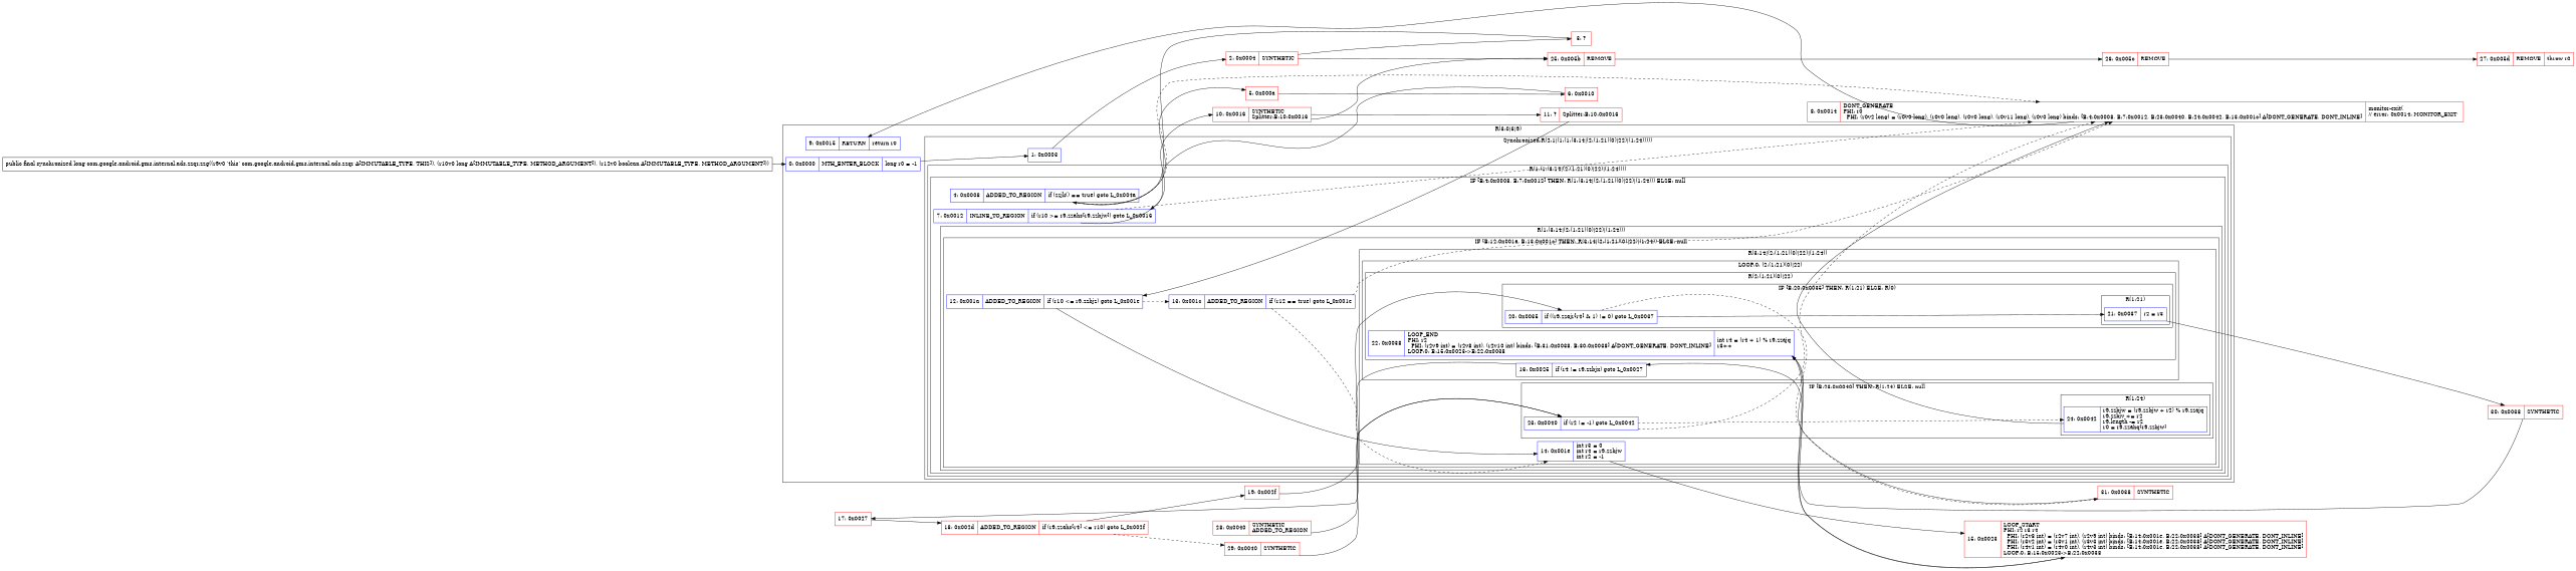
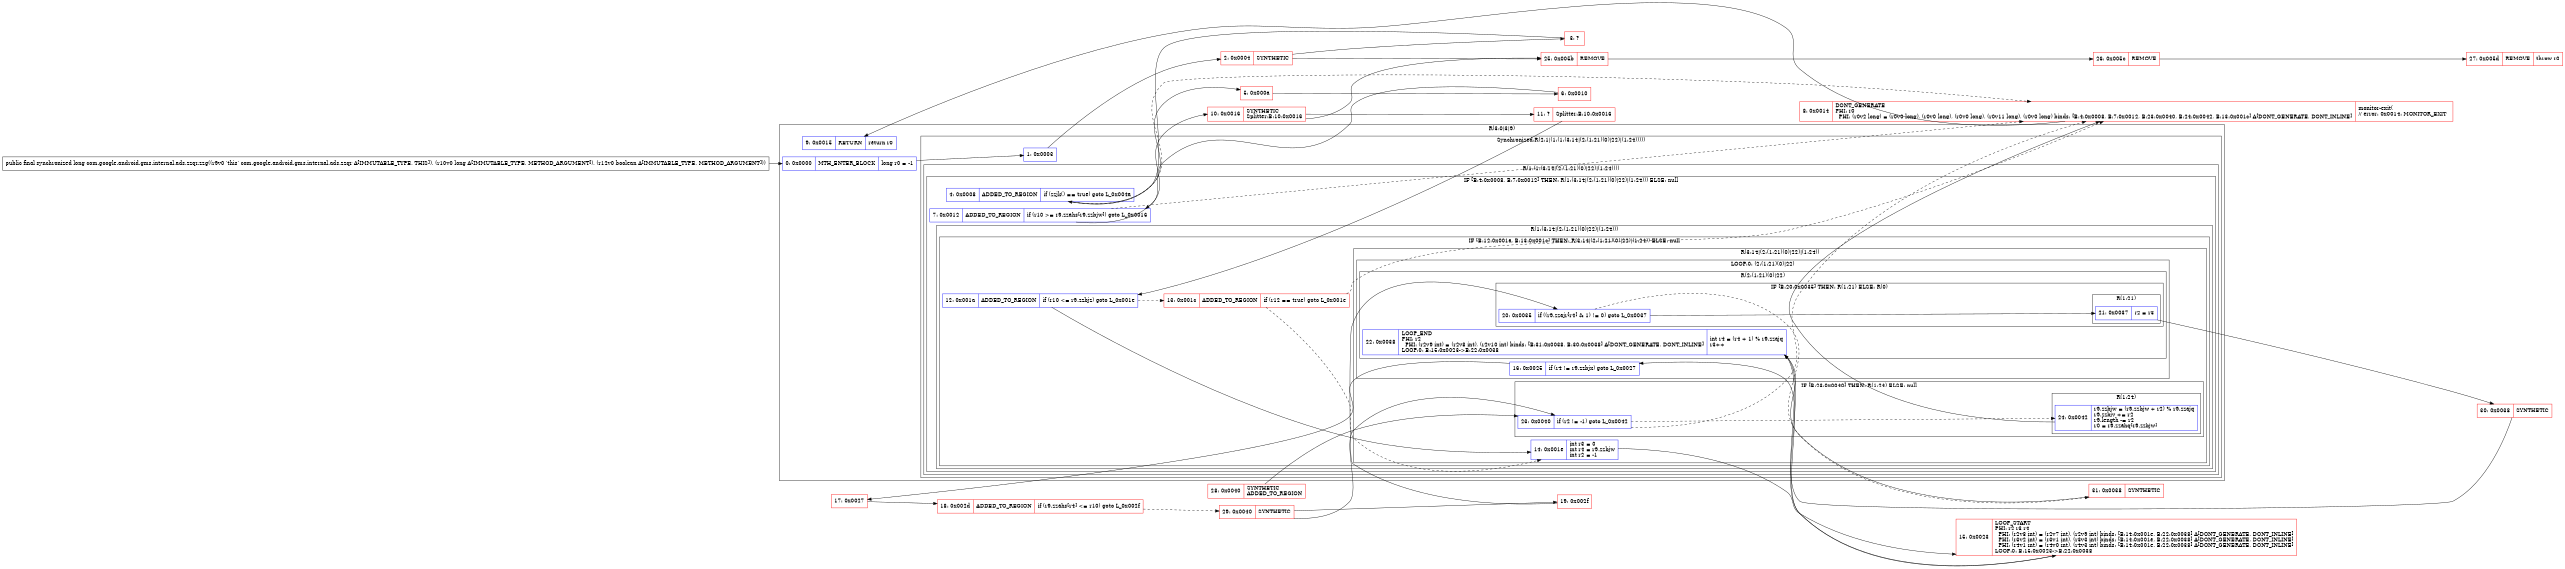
  digraph {
    rankdir=LR
    node [color=red shape=record]
    n1 [color=blue label="{21\:\ 0x0037|r2 = r3\l}"]
    n2 [color=blue label="{20\:\ 0x0035|if ((r9.zzajr[r4] & 1) != 0) goto L_0x0037\l}"]
    n3 [color=blue label="{22\:\ 0x0038|LOOP_END\lPHI: r2 \l  PHI: (r2v9 int) = (r2v8 int), (r2v10 int) binds: [B:31:0x0038, B:30:0x0038] A[DONT_GENERATE, DONT_INLINE]\lLOOP:0: B:15:0x0023\-\>B:22:0x0038\l|int r4 = (r4 + 1) % r9.zzajq\lr3++\l}"]
    n4 [color=blue label="{16\:\ 0x0025|if (r4 != r9.zzbjx) goto L_0x0027\l}"]
    n5 [color=blue label="{24\:\ 0x0042|r9.zzbjw = (r9.zzbjw + r2) % r9.zzajq\lr9.zzbjv += r2\lr9.length \-= r2\lr0 = r9.zzahq[r9.zzbjw]\l}"]
    n6 [color=blue label="{23\:\ 0x0040|if (r2 != \-1) goto L_0x0042\l}"]
    n7 [color=blue label="{14\:\ 0x001e|int r3 = 0\lint r4 = r9.zzbjw\lint r2 = \-1\l}"]
    n8 [color=blue label="{12\:\ 0x001a|ADDED_TO_REGION\l|if (r10 \<= r9.zzbjz) goto L_0x001e\l}"]
-   n9 [color=blue label="{13\:\ 0x001c|ADDED_TO_REGION\l|if (r12 == true) goto L_0x001e\l}"]
+   n9 [label="{13\:\ 0x001c|ADDED_TO_REGION\l|if (r12 == true) goto L_0x001e\l}"]
    n10 [color=blue label="{4\:\ 0x0008|ADDED_TO_REGION\l|if (zzjk() == true) goto L_0x004a\l}"]
-   n11 [color=blue label="{7\:\ 0x0012|INLINE_TO_REGION\l|if (r10 \>= r9.zzahs[r9.zzbjw]) goto L_0x0016\l}"]
+   n11 [color=blue label="{7\:\ 0x0012|ADDED_TO_REGION\l|if (r10 \>= r9.zzahs[r9.zzbjw]) goto L_0x0016\l}"]
    n12 [color=blue label="{1\:\ 0x0003}"]
    n13 [color=blue label="{0\:\ 0x0000|MTH_ENTER_BLOCK\l|long r0 = \-1\l}"]
    n14 [color=blue label="{9\:\ 0x0015|RETURN\l|return r0\l}"]
    n15 [label="{30\:\ 0x0038|SYNTHETIC\l}"]
    n16 [label="{31\:\ 0x0038|SYNTHETIC\l}"]
    n17 [label="{15\:\ 0x0023|LOOP_START\lPHI: r2 r3 r4 \l  PHI: (r2v8 int) = (r2v7 int), (r2v9 int) binds: [B:14:0x001e, B:22:0x0038] A[DONT_GENERATE, DONT_INLINE]\l  PHI: (r3v2 int) = (r3v1 int), (r3v3 int) binds: [B:14:0x001e, B:22:0x0038] A[DONT_GENERATE, DONT_INLINE]\l  PHI: (r4v1 int) = (r4v0 int), (r4v3 int) binds: [B:14:0x001e, B:22:0x0038] A[DONT_GENERATE, DONT_INLINE]\lLOOP:0: B:15:0x0023\-\>B:22:0x0038\l}"]
    n18 [label="{17\:\ 0x0027}"]
    n19 [label="{8\:\ 0x0014|DONT_GENERATE\lPHI: r0 \l  PHI: (r0v2 long) = (r0v0 long), (r0v0 long), (r0v0 long), (r0v11 long), (r0v0 long) binds: [B:4:0x0008, B:7:0x0012, B:23:0x0040, B:24:0x0042, B:13:0x001c] A[DONT_GENERATE, DONT_INLINE]\l|monitor\-exit(\l\/\/ error: 0x0014: MONITOR_EXIT  \l}"]
    n20 [label="{5\:\ 0x000a}"]
    n21 [label="{10\:\ 0x0016|SYNTHETIC\lSplitter:B:10:0x0016\l}"]
    n22 [label="{2\:\ 0x0004|SYNTHETIC\l}"]
    n23 [label="{3\:\ ?}"]
    n24 [label="{25\:\ 0x005b|REMOVE\l}"]
    n25 [label="{6\:\ 0x0010}"]
    n26 [label="{11\:\ ?|Splitter:B:10:0x0016\l}"]
    n27 [label="{18\:\ 0x002d|ADDED_TO_REGION\l|if (r9.zzahs[r4] \<= r10) goto L_0x002f\l}"]
    n28 [label="{28\:\ 0x0040|SYNTHETIC\lADDED_TO_REGION\l}"]
    n29 [label="{26\:\ 0x005c|REMOVE\l}"]
    n30 [label="{19\:\ 0x002f}"]
    n31 [label="{29\:\ 0x0040|SYNTHETIC\l}"]
    n32 [label="{27\:\ 0x005d|REMOVE\l|throw r0\l}"]
    n33 [label="{public final synchronized long com.google.android.gms.internal.ads.zzqr.zzg((r9v0 'this' com.google.android.gms.internal.ads.zzqr A[IMMUTABLE_TYPE, THIS]), (r10v0 long A[IMMUTABLE_TYPE, METHOD_ARGUMENT]), (r12v0 boolean A[IMMUTABLE_TYPE, METHOD_ARGUMENT])) }" color=""]
    subgraph cluster_1 {
      label="R(3:0|3|9)"
      n13
      n14
      subgraph cluster_2 {
        label="Synchronized:R(2:1|(1:(1:(3:14|(2:(1:21)(0)|22)|(1:24)))))"
        n12
        subgraph cluster_3 {
          label="R(1:(1:(3:14|(2:(1:21)(0)|22)|(1:24))))"
          subgraph cluster_4 {
            label="IF [B:4:0x0008, B:7:0x0012] THEN: R(1:(3:14|(2:(1:21)(0)|22)|(1:24))) ELSE: null"
            n10
            n11
            subgraph cluster_5 {
              label="R(1:(3:14|(2:(1:21)(0)|22)|(1:24)))"
              subgraph cluster_6 {
                label="IF [B:12:0x001a, B:13:0x001c] THEN: R(3:14|(2:(1:21)(0)|22)|(1:24)) ELSE: null"
                n8
                n9
                subgraph cluster_7 {
                  label="R(3:14|(2:(1:21)(0)|22)|(1:24))"
                  n7
                  subgraph cluster_8 {
                    label="LOOP:0: (2:(1:21)(0)|22)"
                    n4
                    subgraph cluster_9 {
                      label="R(2:(1:21)(0)|22)"
                      n3
                      subgraph cluster_10 {
                        label="IF [B:20:0x0035] THEN: R(1:21) ELSE: R(0)"
                        n2
                        subgraph cluster_11 {
                          label="R(1:21)"
                          n1
                        }
                        subgraph cluster_12 {
                          label="R(0)"
                        }
                      }
                    }
                  }
                  subgraph cluster_13 {
                    label="IF [B:23:0x0040] THEN: R(1:24) ELSE: null"
                    n6
                    subgraph cluster_14 {
                      label="R(1:24)"
                      n5
                    }
                  }
                }
              }
            }
          }
        }
      }
    }
    n1 -> n15
    n2 -> n1
    n2 -> n16 [style=dashed]
    n3 -> n17
    n4 -> n18
    n5 -> n19
    n6 -> n5 [style=dashed]
    n6 -> n19 [style=dashed]
    n7 -> n17
    n8 -> n7
    n8 -> n9 [style=dashed]
    n9 -> n7 [style=dashed]
    n9 -> n19 [style=dashed]
    n10 -> n19 [style=dashed]
    n10 -> n20
    n11 -> n19 [style=dashed]
    n11 -> n21
    n12 -> n22
    n13 -> n12
    n15 -> n3
    n16 -> n3
    n17 -> n4
    n18 -> n27
    n19 -> n14
    n20 -> n25
    n21 -> n24
    n21 -> n26
    n22 -> n23
    n22 -> n24
    n23 -> n10
    n24 -> n29
    n25 -> n11
    n26 -> n8
-   n27 -> n30
+   n31 -> n30
    n27 -> n31 [style=dashed]
    n28 -> n6
    n29 -> n32
    n30 -> n2
    n31 -> n6
    n33 -> n13
  }
